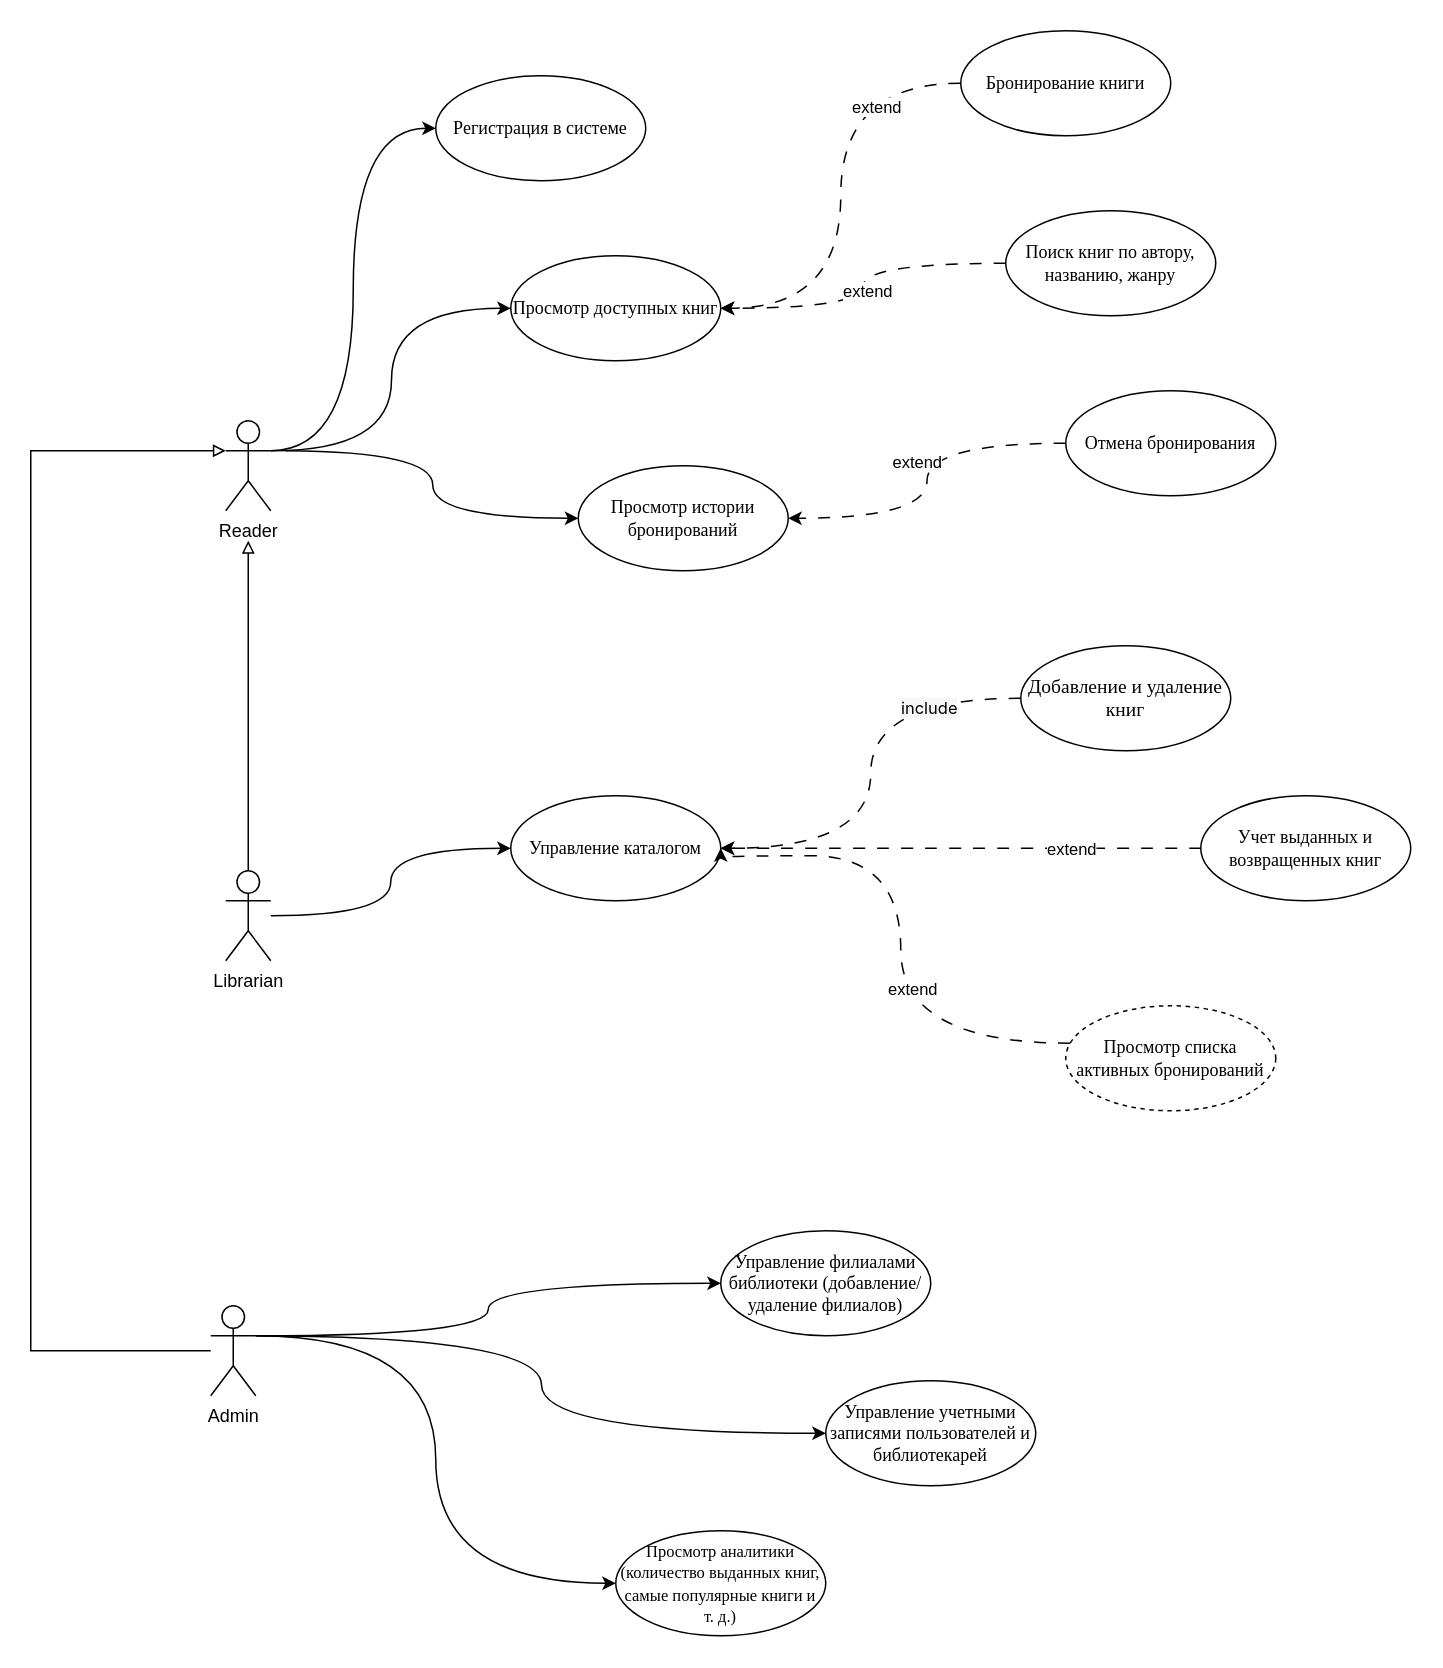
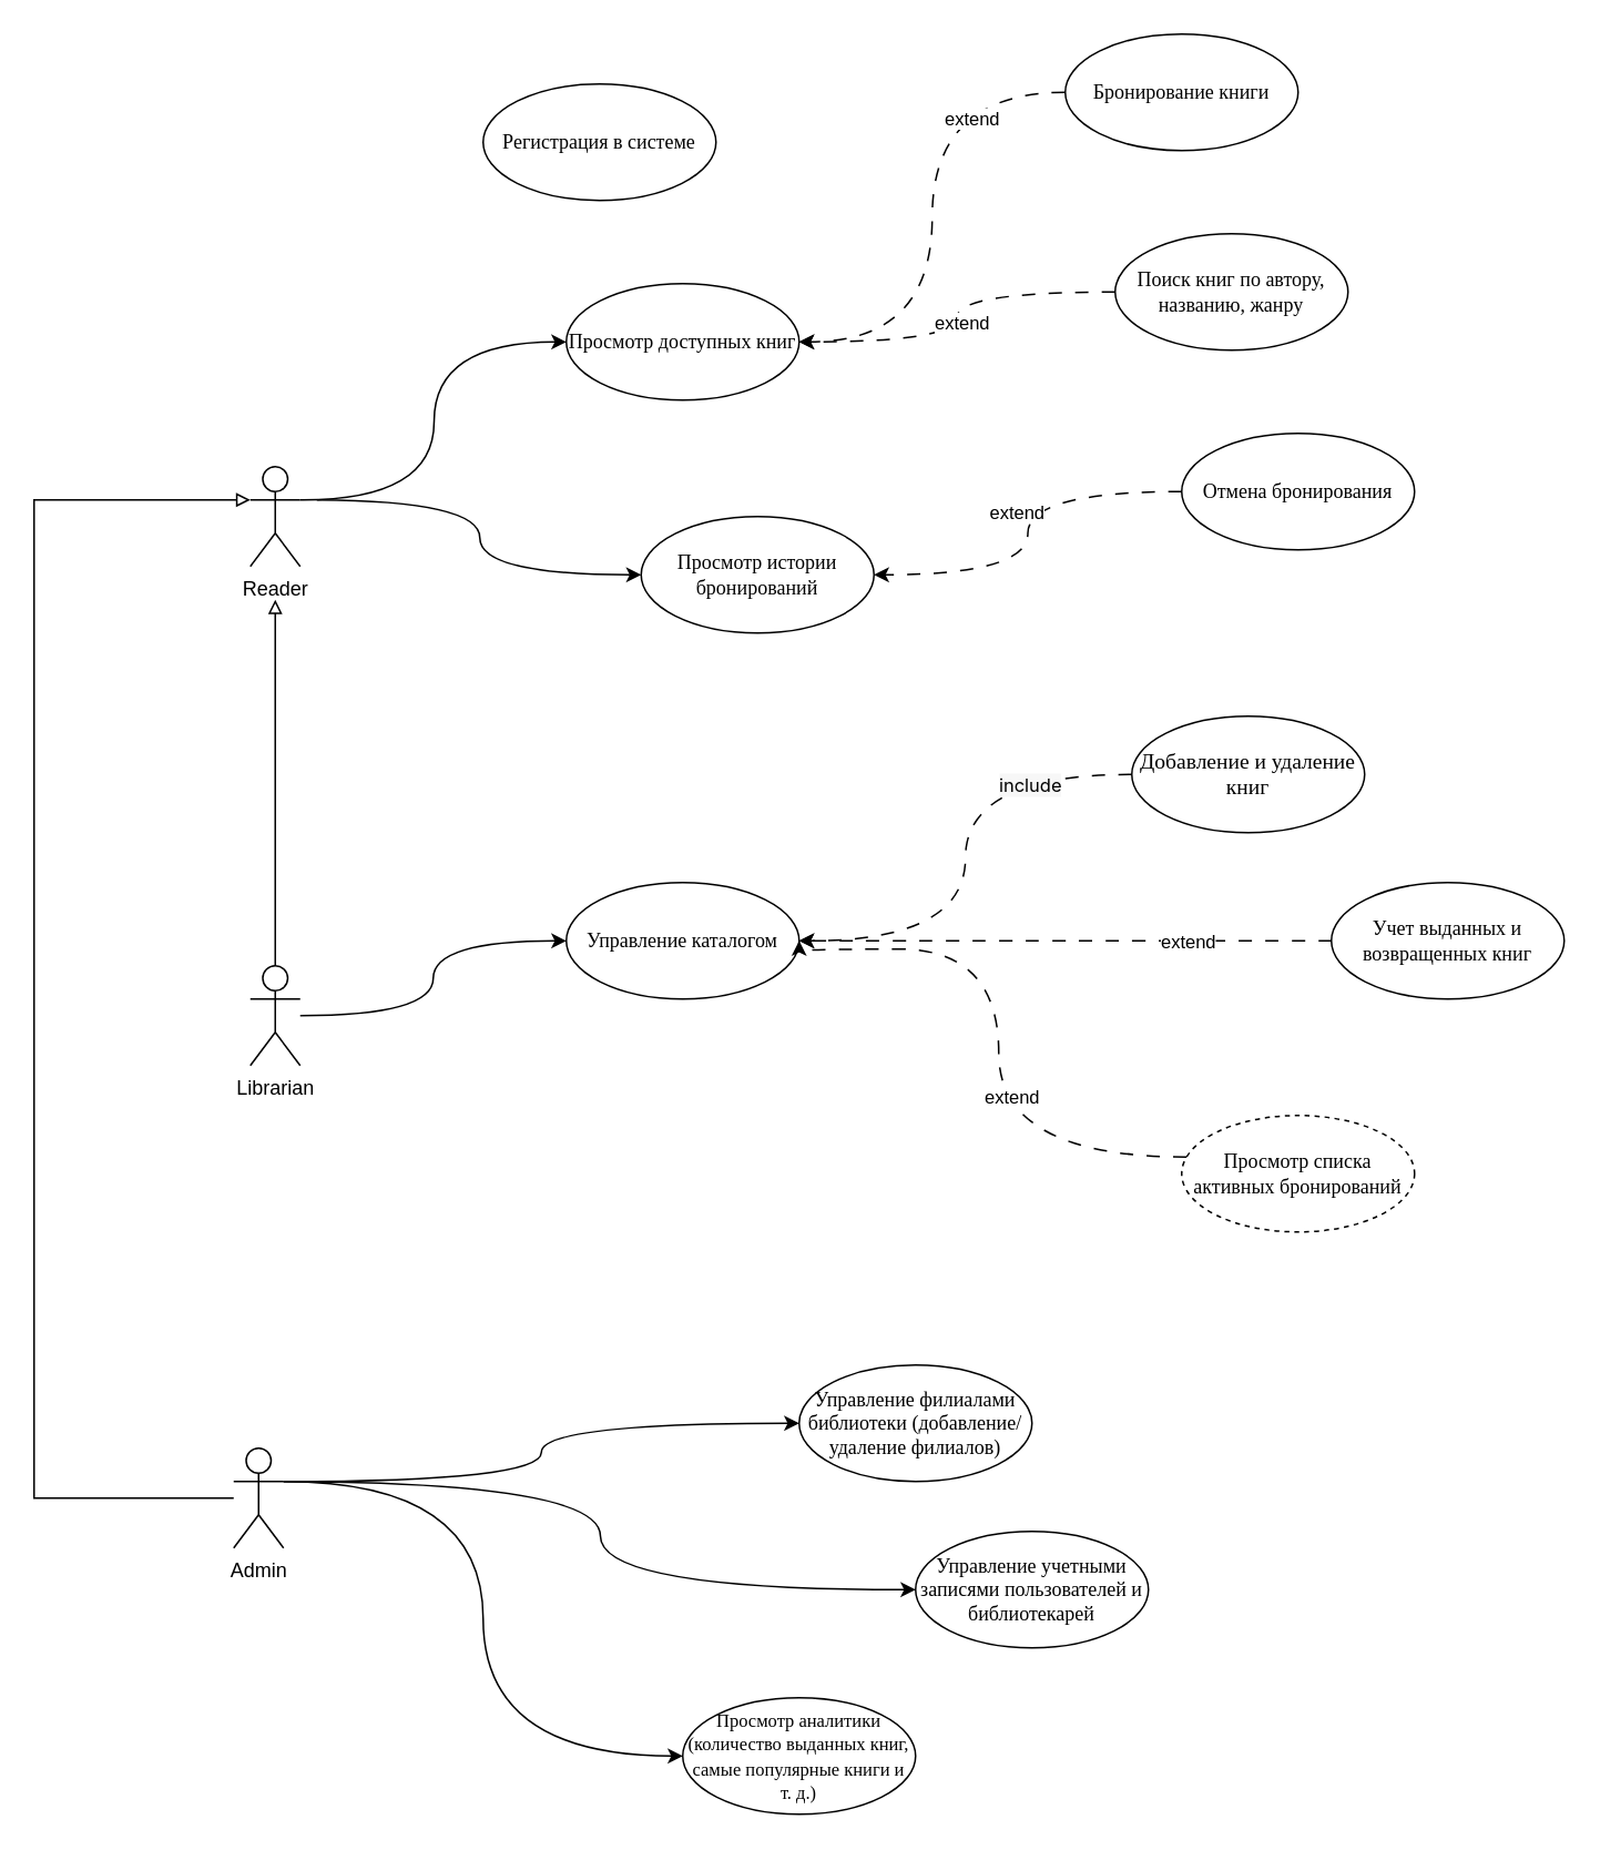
  <mxCell id="0" />
  <mxCell id="1" parent="0" />
  <mxCell id="2" style="edgeStyle=orthogonalEdgeStyle;rounded=0;orthogonalLoop=1;jettySize=auto;html=1;exitX=1;exitY=0.333;exitDx=0;exitDy=0;exitPerimeter=0;entryX=0;entryY=0.5;entryDx=0;entryDy=0;curved=1;" edge="1" parent="1" source="5" target="23"><mxGeometry relative="1" as="geometry" /></mxCell>
  <mxCell id="3" style="edgeStyle=orthogonalEdgeStyle;rounded=0;orthogonalLoop=1;jettySize=auto;html=1;entryX=0;entryY=0.5;entryDx=0;entryDy=0;curved=1;" edge="1" parent="1" target="24"><mxGeometry relative="1" as="geometry"><mxPoint x="170" y="890" as="sourcePoint" /></mxGeometry></mxCell>
  <mxCell id="4" style="edgeStyle=orthogonalEdgeStyle;rounded=0;orthogonalLoop=1;jettySize=auto;html=1;entryX=0;entryY=0.5;entryDx=0;entryDy=0;curved=1;exitX=1;exitY=0.333;exitDx=0;exitDy=0;exitPerimeter=0;" edge="1" parent="1" source="5" target="25"><mxGeometry relative="1" as="geometry" /></mxCell>
  <mxCell id="5" value="Admin" style="shape=umlActor;verticalLabelPosition=bottom;verticalAlign=top;html=1;outlineConnect=0;" vertex="1" parent="1"><mxGeometry x="140" y="870" width="30" height="60" as="geometry" /></mxCell>
  <mxCell id="6" style="edgeStyle=orthogonalEdgeStyle;rounded=0;orthogonalLoop=1;jettySize=auto;html=1;entryX=0;entryY=0.5;entryDx=0;entryDy=0;curved=1;" edge="1" parent="1" source="7" target="13"><mxGeometry relative="1" as="geometry" /></mxCell>
  <mxCell id="7" value="&lt;span style=&quot;white-space: pre-wrap;&quot; data-src-align=&quot;3:12&quot; class=&quot;EzKURWReUAB5oZgtQNkl&quot;&gt;Librarian&lt;/span&gt;" style="shape=umlActor;verticalLabelPosition=bottom;verticalAlign=top;html=1;outlineConnect=0;" vertex="1" parent="1"><mxGeometry x="150" y="580" width="30" height="60" as="geometry" /></mxCell>
- <mxCell id="8" style="edgeStyle=orthogonalEdgeStyle;rounded=0;orthogonalLoop=1;jettySize=auto;html=1;exitX=1;exitY=0.333;exitDx=0;exitDy=0;exitPerimeter=0;entryX=0;entryY=0.5;entryDx=0;entryDy=0;curved=1;" edge="1" parent="1" source="10" target="12"><mxGeometry relative="1" as="geometry" /></mxCell>
  <mxCell id="9" style="edgeStyle=orthogonalEdgeStyle;rounded=0;orthogonalLoop=1;jettySize=auto;html=1;entryX=0;entryY=0.5;entryDx=0;entryDy=0;curved=1;" edge="1" parent="1" target="36"><mxGeometry relative="1" as="geometry"><mxPoint x="190" y="300" as="sourcePoint" /></mxGeometry></mxCell>
  <mxCell id="10" value="&lt;span style=&quot;white-space: pre-wrap;&quot; data-src-align=&quot;3:8&quot; class=&quot;EzKURWReUAB5oZgtQNkl&quot;&gt;Reader&lt;/span&gt;" style="shape=umlActor;verticalLabelPosition=bottom;verticalAlign=top;html=1;outlineConnect=0;" vertex="1" parent="1"><mxGeometry x="150" y="280" width="30" height="60" as="geometry" /></mxCell>
  <mxCell id="11" value="&lt;span style=&quot;line-height: 107%; font-family: &amp;quot;Times New Roman&amp;quot;, serif;&quot; lang=&quot;EN-US&quot;&gt;&lt;font&gt;Просмотр доступных книг&lt;/font&gt;&lt;/span&gt;" style="ellipse;whiteSpace=wrap;html=1;" vertex="1" parent="1"><mxGeometry x="340" y="170" width="140" height="70" as="geometry" /></mxCell>
  <mxCell id="12" value="&lt;span style=&quot;line-height: 107%; font-family: &amp;quot;Times New Roman&amp;quot;, serif;&quot; lang=&quot;EN-US&quot;&gt;&lt;font&gt;Регистрация в системе&lt;/font&gt;&lt;/span&gt;" style="ellipse;whiteSpace=wrap;html=1;" vertex="1" parent="1"><mxGeometry x="290" y="50" width="140" height="70" as="geometry" /></mxCell>
  <mxCell id="13" value="&lt;span style=&quot;line-height: 107%; font-family: &amp;quot;Times New Roman&amp;quot;, serif;&quot; lang=&quot;EN-US&quot;&gt;&lt;font&gt;Управление каталогом&lt;/font&gt;&lt;/span&gt;" style="ellipse;whiteSpace=wrap;html=1;" vertex="1" parent="1"><mxGeometry x="340" y="530" width="140" height="70" as="geometry" /></mxCell>
  <mxCell id="14" style="edgeStyle=orthogonalEdgeStyle;rounded=0;orthogonalLoop=1;jettySize=auto;html=1;curved=1;entryX=1;entryY=0.5;entryDx=0;entryDy=0;dashed=1;dashPattern=8 8;" edge="1" parent="1" source="16" target="13"><mxGeometry relative="1" as="geometry"><mxPoint x="550" y="680" as="targetPoint" /><Array as="points"><mxPoint x="600" y="695" /><mxPoint x="600" y="570" /><mxPoint x="480" y="570" /></Array></mxGeometry></mxCell>
  <mxCell id="15" value="extend" style="edgeLabel;html=1;align=center;verticalAlign=middle;resizable=0;points=[];" vertex="1" connectable="0" parent="14"><mxGeometry x="-0.18" y="-7" relative="1" as="geometry"><mxPoint as="offset" /></mxGeometry></mxCell>
  <mxCell id="16" value="&lt;span style=&quot;line-height: 107%; font-family: &amp;quot;Times New Roman&amp;quot;, serif;&quot; lang=&quot;EN-US&quot;&gt;&lt;font&gt;Просмотр списка активных бронирований&lt;/font&gt;&lt;/span&gt;" style="ellipse;whiteSpace=wrap;html=1;dashed=1;" vertex="1" parent="1"><mxGeometry x="710" y="670" width="140" height="70" as="geometry" /></mxCell>
  <mxCell id="17" style="edgeStyle=orthogonalEdgeStyle;rounded=0;orthogonalLoop=1;jettySize=auto;html=1;entryX=1;entryY=0.5;entryDx=0;entryDy=0;curved=1;dashed=1;dashPattern=8 8;" edge="1" parent="1" source="19" target="13"><mxGeometry relative="1" as="geometry" /></mxCell>
  <mxCell id="18" value="extend" style="edgeLabel;html=1;align=center;verticalAlign=middle;resizable=0;points=[];" vertex="1" connectable="0" parent="17"><mxGeometry x="-0.46" relative="1" as="geometry"><mxPoint x="-1" as="offset" /></mxGeometry></mxCell>
  <mxCell id="19" value="&lt;span style=&quot;line-height: 107%; font-family: &amp;quot;Times New Roman&amp;quot;, serif;&quot;&gt;&lt;font&gt;Учет выданных и возвращенных книг&lt;/font&gt;&lt;/span&gt;" style="ellipse;whiteSpace=wrap;html=1;" vertex="1" parent="1"><mxGeometry x="800" y="530" width="140" height="70" as="geometry" /></mxCell>
  <mxCell id="20" style="edgeStyle=orthogonalEdgeStyle;rounded=0;orthogonalLoop=1;jettySize=auto;html=1;entryX=1;entryY=0.5;entryDx=0;entryDy=0;curved=1;dashed=1;dashPattern=8 8;" edge="1" parent="1" source="22" target="13"><mxGeometry relative="1" as="geometry" /></mxCell>
  <mxCell id="21" value="&lt;span style=&quot;font-family: -apple-system, BlinkMacSystemFont, Arial, sans-serif; text-align: start; text-wrap-mode: wrap; background-color: rgb(247, 247, 247);&quot;&gt;&lt;font style=&quot;&quot;&gt;include&lt;/font&gt;&lt;/span&gt;" style="edgeLabel;html=1;align=center;verticalAlign=middle;resizable=0;points=[];" vertex="1" connectable="0" parent="20"><mxGeometry x="-0.596" y="6" relative="1" as="geometry"><mxPoint x="-1" as="offset" /></mxGeometry></mxCell>
  <mxCell id="22" value="&lt;span style=&quot;line-height: 107%; font-family: &amp;quot;Times New Roman&amp;quot;, serif;&quot; lang=&quot;EN-US&quot;&gt;&lt;font style=&quot;font-size: 13px;&quot;&gt;Добавление и удаление книг&lt;/font&gt;&lt;/span&gt;" style="ellipse;whiteSpace=wrap;html=1;" vertex="1" parent="1"><mxGeometry x="680" y="430" width="140" height="70" as="geometry" /></mxCell>
  <mxCell id="23" value="&lt;span style=&quot;line-height: 107%; font-family: &amp;quot;Times New Roman&amp;quot;, serif;&quot;&gt;&lt;font&gt;Управление филиалами библиотеки (добавление/удаление филиалов)&lt;/font&gt;&lt;/span&gt;" style="ellipse;whiteSpace=wrap;html=1;" vertex="1" parent="1"><mxGeometry x="480" y="820" width="140" height="70" as="geometry" /></mxCell>
  <mxCell id="24" value="&lt;span style=&quot;line-height: 107%; font-family: &amp;quot;Times New Roman&amp;quot;, serif;&quot;&gt;&lt;font&gt;Управление учетными записями пользователей и библиотекарей&lt;/font&gt;&lt;/span&gt;" style="ellipse;whiteSpace=wrap;html=1;" vertex="1" parent="1"><mxGeometry x="550" y="920" width="140" height="70" as="geometry" /></mxCell>
  <mxCell id="25" value="&lt;span style=&quot;line-height: 107%; font-family: &amp;quot;Times New Roman&amp;quot;, serif;&quot;&gt;&lt;font style=&quot;font-size: 11px;&quot;&gt;Просмотр аналитики (количество выданных книг, самые популярные книги и&lt;br&gt;т. д.)&lt;/font&gt;&lt;/span&gt;" style="ellipse;whiteSpace=wrap;html=1;" vertex="1" parent="1"><mxGeometry x="410" y="1020" width="140" height="70" as="geometry" /></mxCell>
  <mxCell id="26" style="edgeStyle=orthogonalEdgeStyle;rounded=0;orthogonalLoop=1;jettySize=auto;html=1;curved=1;entryX=1;entryY=0.5;entryDx=0;entryDy=0;dashed=1;dashPattern=8 8;" edge="1" parent="1" source="27" target="36"><mxGeometry relative="1" as="geometry"><mxPoint x="550" y="210" as="targetPoint" /></mxGeometry></mxCell>
  <mxCell id="27" value="&lt;span style=&quot;line-height: 107%; font-family: &amp;quot;Times New Roman&amp;quot;, serif;&quot; lang=&quot;EN-US&quot;&gt;&lt;font&gt;Отмена бронирования&lt;/font&gt;&lt;/span&gt;" style="ellipse;whiteSpace=wrap;html=1;" vertex="1" parent="1"><mxGeometry x="710" y="260" width="140" height="70" as="geometry" /></mxCell>
  <mxCell id="28" style="edgeStyle=orthogonalEdgeStyle;rounded=0;orthogonalLoop=1;jettySize=auto;html=1;entryX=1;entryY=0.5;entryDx=0;entryDy=0;curved=1;dashed=1;dashPattern=8 8;" edge="1" parent="1" source="29" target="11"><mxGeometry relative="1" as="geometry" /></mxCell>
  <mxCell id="29" value="&lt;span style=&quot;line-height: 107%; font-family: &amp;quot;Times New Roman&amp;quot;, serif;&quot; lang=&quot;EN-US&quot;&gt;&lt;font&gt;Бронирование книги&lt;/font&gt;&lt;/span&gt;" style="ellipse;whiteSpace=wrap;html=1;" vertex="1" parent="1"><mxGeometry x="640" y="20" width="140" height="70" as="geometry" /></mxCell>
  <mxCell id="30" style="edgeStyle=orthogonalEdgeStyle;rounded=0;orthogonalLoop=1;jettySize=auto;html=1;entryX=1;entryY=0.5;entryDx=0;entryDy=0;dashed=1;dashPattern=8 8;curved=1;" edge="1" parent="1" source="32" target="11"><mxGeometry relative="1" as="geometry" /></mxCell>
  <mxCell id="31" value="extend" style="edgeLabel;html=1;align=center;verticalAlign=middle;resizable=0;points=[];" vertex="1" connectable="0" parent="30"><mxGeometry x="0.029" y="2" relative="1" as="geometry"><mxPoint as="offset" /></mxGeometry></mxCell>
  <mxCell id="32" value="&lt;span style=&quot;line-height: 107%; font-family: &amp;quot;Times New Roman&amp;quot;, serif;&quot;&gt;&lt;font&gt;Поиск книг по автору, названию, жанру&lt;/font&gt;&lt;/span&gt;" style="ellipse;whiteSpace=wrap;html=1;" vertex="1" parent="1"><mxGeometry x="670" y="140" width="140" height="70" as="geometry" /></mxCell>
  <mxCell id="33" style="edgeStyle=orthogonalEdgeStyle;rounded=0;orthogonalLoop=1;jettySize=auto;html=1;entryX=0;entryY=0.5;entryDx=0;entryDy=0;curved=1;" edge="1" parent="1" target="11"><mxGeometry relative="1" as="geometry"><mxPoint x="180" y="300" as="sourcePoint" /></mxGeometry></mxCell>
  <mxCell id="34" style="edgeStyle=orthogonalEdgeStyle;rounded=0;orthogonalLoop=1;jettySize=auto;html=1;entryX=0;entryY=0.333;entryDx=0;entryDy=0;entryPerimeter=0;endArrow=block;endFill=0;" edge="1" parent="1" source="5" target="10"><mxGeometry relative="1" as="geometry"><Array as="points"><mxPoint x="20" y="900" /><mxPoint x="20" y="300" /></Array></mxGeometry></mxCell>
  <mxCell id="35" style="edgeStyle=orthogonalEdgeStyle;rounded=0;orthogonalLoop=1;jettySize=auto;html=1;entryX=0.5;entryY=1.333;entryDx=0;entryDy=0;entryPerimeter=0;curved=1;endArrow=block;endFill=0;" edge="1" parent="1" source="7" target="10"><mxGeometry relative="1" as="geometry" /></mxCell>
  <mxCell id="36" value="&lt;span style=&quot;line-height: 107%; font-family: &amp;quot;Times New Roman&amp;quot;, serif;&quot; lang=&quot;EN-US&quot;&gt;&lt;font&gt;Просмотр истории бронирований&lt;/font&gt;&lt;/span&gt;" style="ellipse;whiteSpace=wrap;html=1;" vertex="1" parent="1"><mxGeometry x="385" y="310" width="140" height="70" as="geometry" /></mxCell>
  <mxCell id="37" value="extend" style="edgeLabel;html=1;align=center;verticalAlign=middle;resizable=0;points=[];" vertex="1" connectable="0" parent="1"><mxGeometry x="570" y="400.004" as="geometry"><mxPoint x="40" y="-93" as="offset" /></mxGeometry></mxCell>
  <mxCell id="38" value="extend" style="edgeLabel;html=1;align=center;verticalAlign=middle;resizable=0;points=[];" vertex="1" connectable="0" parent="1"><mxGeometry x="550" y="240.004" as="geometry"><mxPoint x="33" y="-170" as="offset" /></mxGeometry></mxCell>
